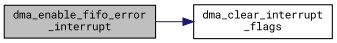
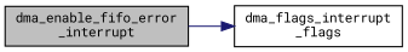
  digraph {
    rankdir=LR
    fontname="Roboto Mono"
    node [color=black fontname="Roboto Mono" fontsize=10 shape=record style=filled]
    n1 [fillcolor=grey75 fontcolor=black height=0.2 label="dma_enable_fifo_error\l_interrupt" width=0.4]
-   n2 [fillcolor=white height=0.2 label="dma_clear_interrupt\l_flags" width=0.4]
+   n2 [fillcolor=white height=0.2 label="dma_flags_interrupt\l_flags" width=0.4]
    n1 -> n2 [color=midnightblue fontname="Roboto Mono" fontsize=10 labelfontname=Helvetica labelfontsize=10 style=solid]
  }
